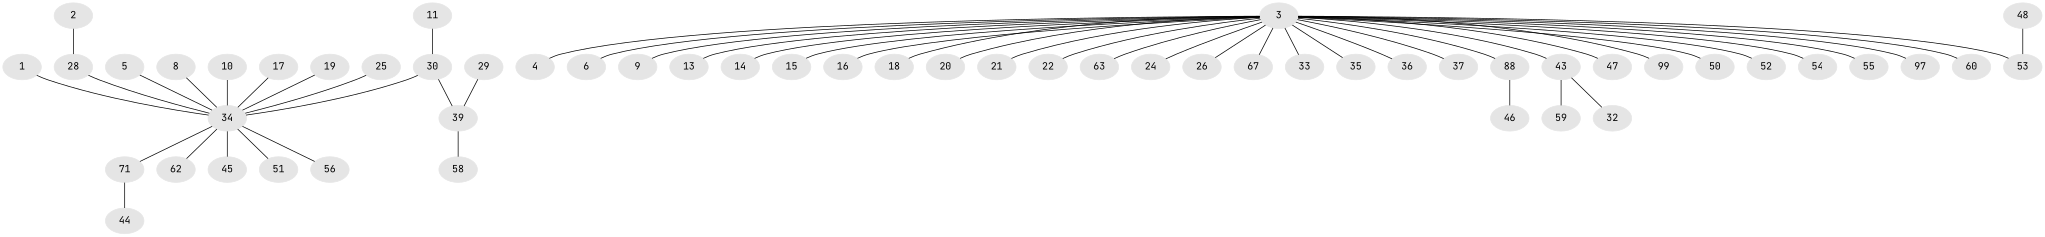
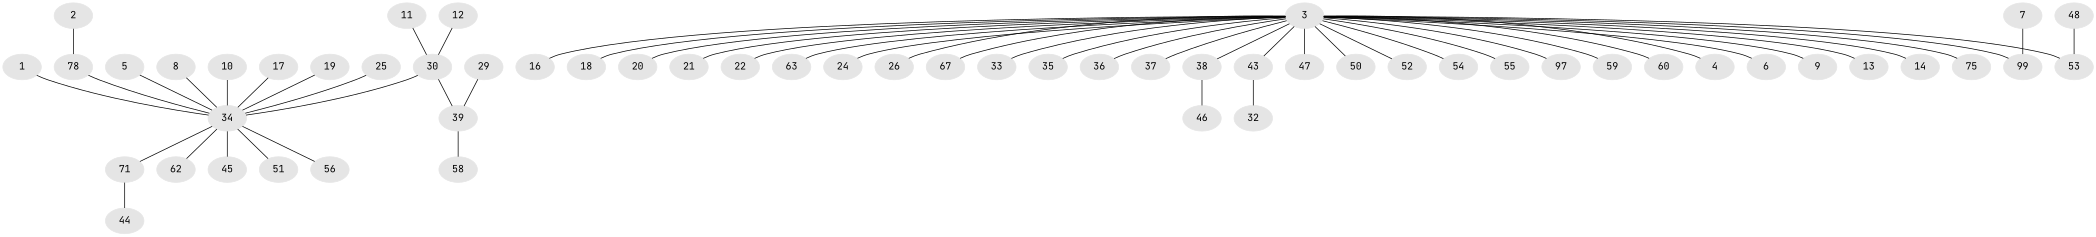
  graph {
    fontname="JetBrains Mono"
    node [color=gray90 fontname="JetBrains Mono" style=filled]
    edge [fontname="JetBrains Mono" weight=1.0]
    1
    34
    n3 [label=71]
    n4 [label=62]
    45
    51
    56
    2
-   28
+   28 [label=78]
    3
    4
    6
    9
    13
    14
-   15
+   15 [label=75]
    16
    18
    20
    21
    22
    n22 [label=63]
    24
    26
    n25 [label=67]
    33
    35
    36
    37
-   38 [label=88]
+   38
    43
    47
    n33 [label=99]
    50
    52
    53
    54
    55
    n39 [label=97]
    59
    60
    30
    39
    46
    32
    5
+   7
    8
    10
    11
+   12
    17
    19
    25
    29
    58
    44
    48
    1 -- 34
    34 -- n3
    34 -- n4
    34 -- 45
    34 -- 51
    34 -- 56
    n3 -- 44
    2 -- 28
    28 -- 34
    3 -- 4
    3 -- 6
    3 -- 9
    3 -- 13
    3 -- 14
    3 -- 15
    3 -- 16
    3 -- 18
    3 -- 20
    3 -- 21
    3 -- 22
    3 -- n22
    3 -- 24
    3 -- 26
    3 -- n25
    3 -- 33
    3 -- 35
    3 -- 36
    3 -- 37
    3 -- 38
    3 -- 43
    3 -- 47
    3 -- n33
    3 -- 50
    3 -- 52
    3 -- 53
    3 -- 54
    3 -- 55
    3 -- n39
-   43 -- 59
+   3 -- 59
    3 -- 60
    38 -- 46
    43 -- 32
    30 -- 34
    30 -- 39
    39 -- 58
    5 -- 34
+   7 -- n33
    8 -- 34
    10 -- 34
    11 -- 30
+   12 -- 30
    17 -- 34
    19 -- 34
    25 -- 34
    29 -- 39
    48 -- 53
  }
